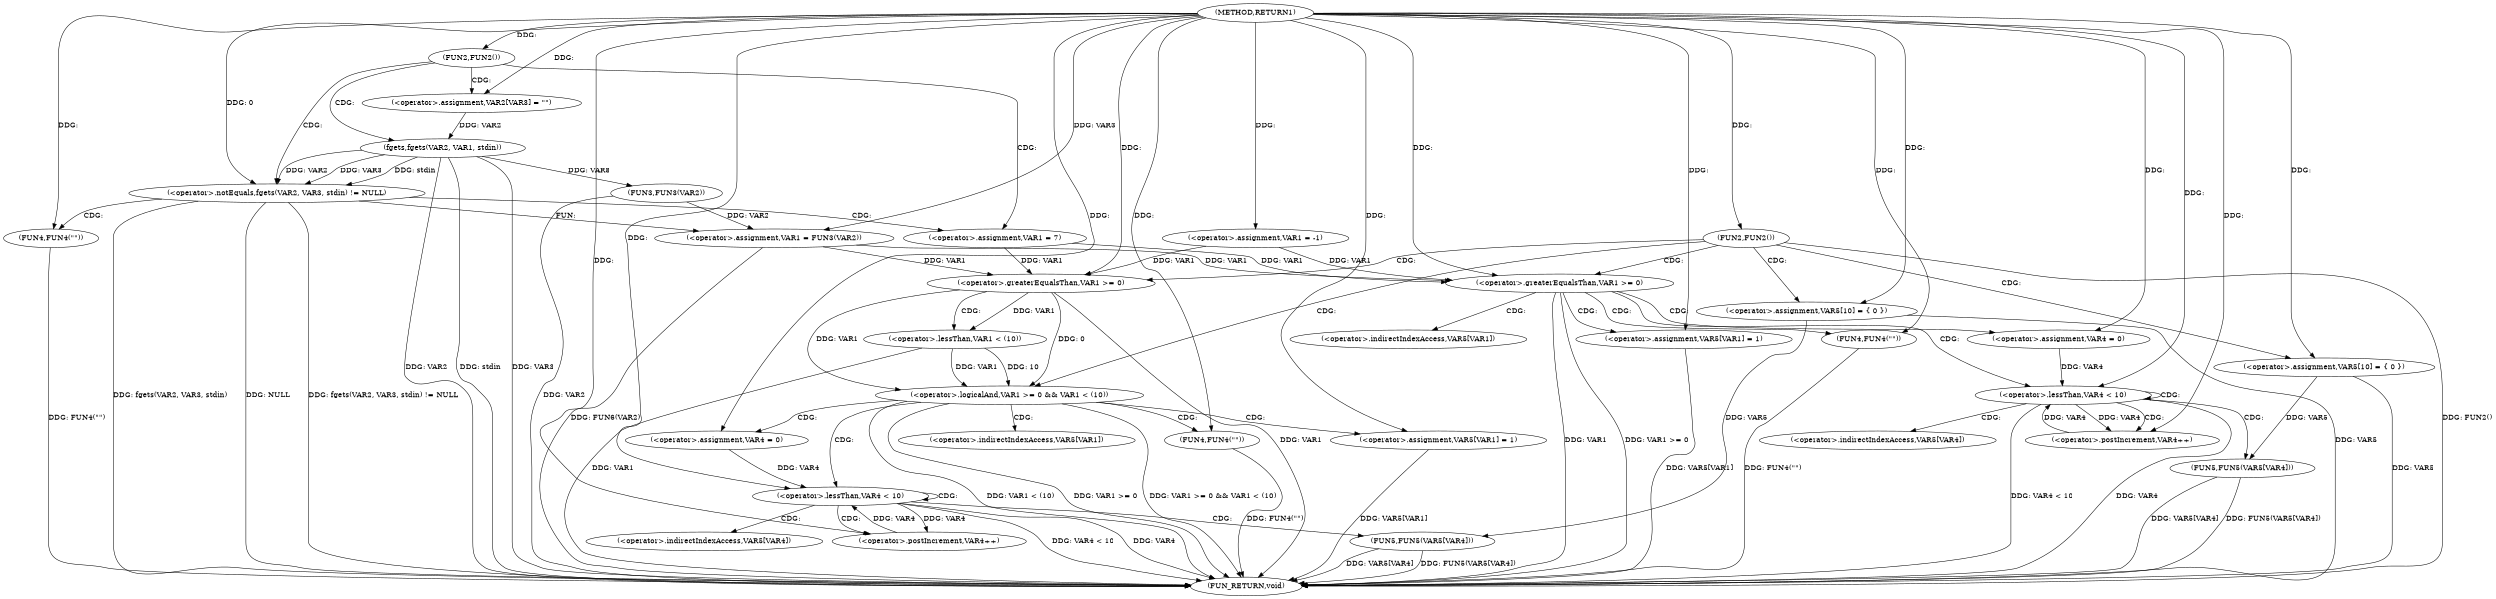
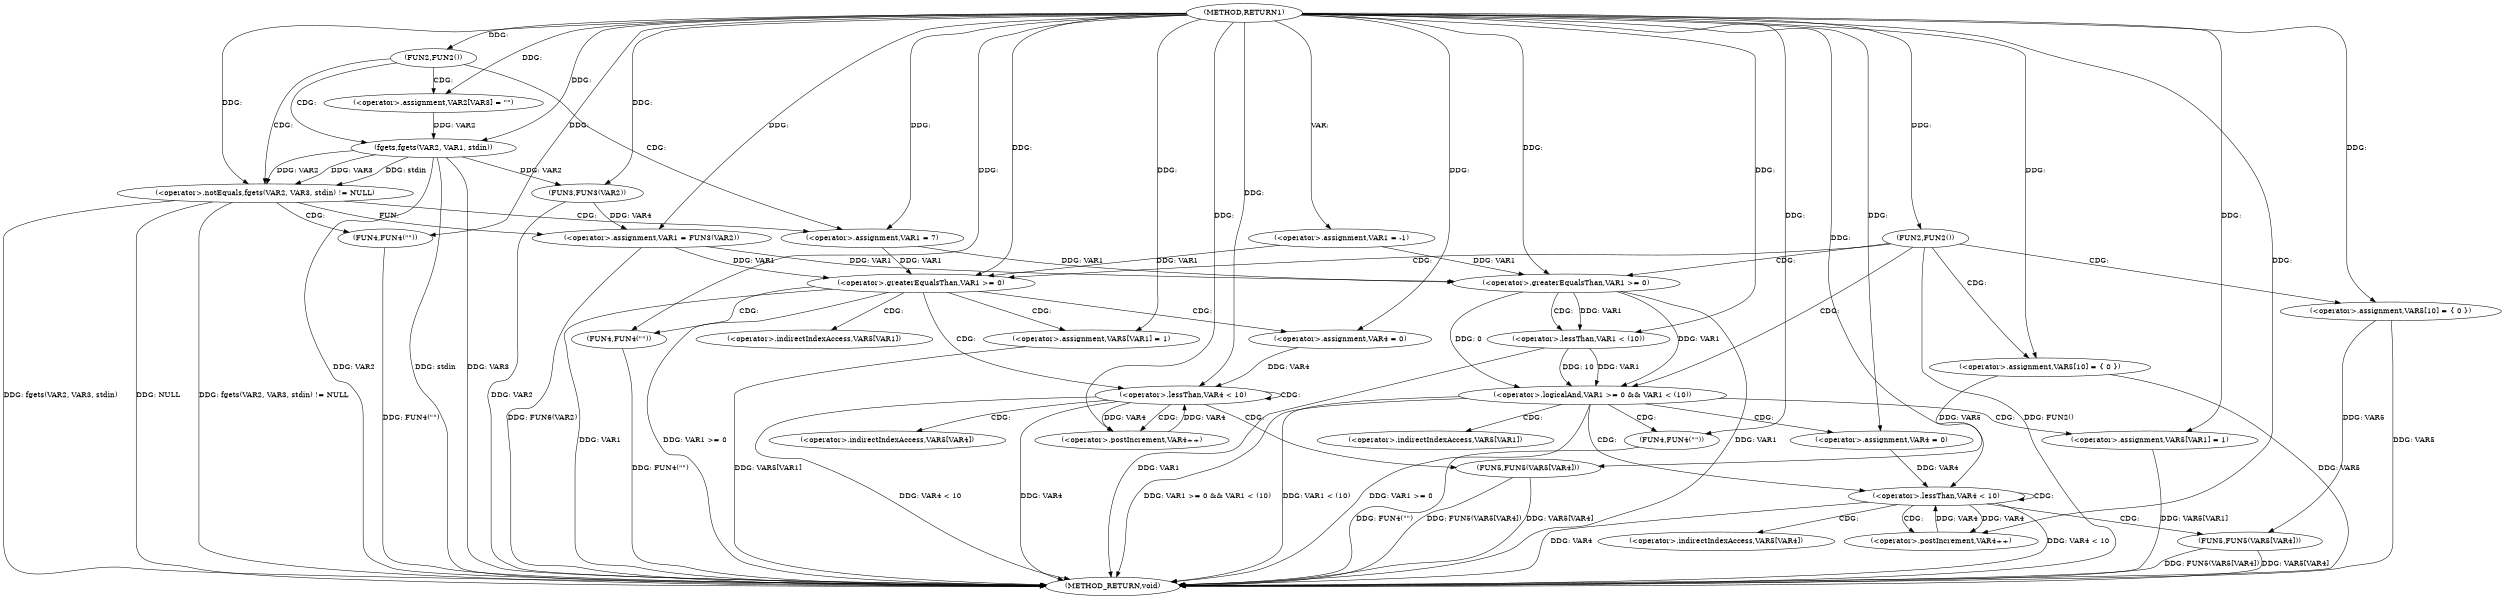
  digraph {
    n1 [label="(METHOD,RETURN1)"]
    n2 [label="(<operator>.assignment,VAR1 = -1)"]
    n3 [label="(FUN2,FUN2())"]
    n4 [label="(<operator>.assignment,VAR2[VAR3] = \"\")"]
    n5 [label="(<operator>.notEquals,fgets(VAR2, VAR3, stdin) != NULL)"]
    n6 [label="(fgets,fgets(VAR2, VAR1, stdin))"]
    n7 [label="(<operator>.assignment,VAR1 = FUN3(VAR2))"]
    n8 [label="(FUN3,FUN3(VAR2))"]
    n9 [label="(FUN4,FUN4(\"\"))"]
    n10 [label="(<operator>.assignment,VAR1 = 7)"]
    n11 [label="(FUN2,FUN2())"]
    n12 [label="(<operator>.assignment,VAR5[10] = { 0 })"]
    n13 [label="(<operator>.greaterEqualsThan,VAR1 >= 0)"]
    n14 [label="(<operator>.assignment,VAR5[VAR1] = 1)"]
    n15 [label="(<operator>.assignment,VAR4 = 0)"]
    n16 [label="(<operator>.lessThan,VAR4 < 10)"]
    n17 [label="(<operator>.postIncrement,VAR4++)"]
    n18 [label="(FUN4,FUN4(\"\"))"]
    n19 [label="(<operator>.assignment,VAR5[10] = { 0 })"]
    n20 [label="(<operator>.greaterEqualsThan,VAR1 >= 0)"]
    n21 [label="(<operator>.lessThan,VAR1 < (10))"]
    n22 [label="(<operator>.assignment,VAR5[VAR1] = 1)"]
    n23 [label="(<operator>.assignment,VAR4 = 0)"]
    n24 [label="(<operator>.lessThan,VAR4 < 10)"]
    n25 [label="(<operator>.postIncrement,VAR4++)"]
    n26 [label="(FUN4,FUN4(\"\"))"]
-   n27 [label="(FUN_RETURN,void)"]
+   n27 [label="(METHOD_RETURN,void)"]
    n28 [label="(<operator>.logicalAnd,VAR1 >= 0 && VAR1 < (10))"]
    n29 [label="(FUN5,FUN5(VAR5[VAR4]))"]
    n30 [label="(<operator>.indirectIndexAccess,VAR5[VAR1])"]
    n31 [label="(<operator>.indirectIndexAccess,VAR5[VAR4])"]
    n32 [label="(FUN5,FUN5(VAR5[VAR4]))"]
    n33 [label="(<operator>.indirectIndexAccess,VAR5[VAR4])"]
    n34 [label="(<operator>.indirectIndexAccess,VAR5[VAR1])"]
-   n1 -> n2 [label="DDG: "]
+   n1 -> n2 [label="VAR: "]
    n1 -> n3 [label="DDG: "]
    n1 -> n4 [label="DDG: "]
-   n1 -> n5 [label="DDG: 0"]
-   n1 -> n7 [label="DDG: VAR3"]
+   n1 -> n5 [label="DDG: "]
+   n1 -> n6 [label="DDG: "]
+   n1 -> n7 [label="DDG: "]
+   n1 -> n8 [label="DDG: "]
    n1 -> n9 [label="DDG: "]
+   n1 -> n10 [label="DDG: "]
    n1 -> n11 [label="DDG: "]
    n1 -> n12 [label="DDG: "]
    n1 -> n13 [label="DDG: "]
    n1 -> n14 [label="DDG: "]
    n1 -> n15 [label="DDG: "]
    n1 -> n16 [label="DDG: "]
    n1 -> n17 [label="DDG: "]
    n1 -> n18 [label="DDG: "]
    n1 -> n19 [label="DDG: "]
    n1 -> n20 [label="DDG: "]
+   n1 -> n21 [label="DDG: "]
    n1 -> n22 [label="DDG: "]
    n1 -> n23 [label="DDG: "]
    n1 -> n24 [label="DDG: "]
    n1 -> n25 [label="DDG: "]
    n1 -> n26 [label="DDG: "]
    n2 -> n13 [label="DDG: VAR1"]
    n2 -> n20 [label="DDG: VAR1"]
    n3 -> n4 [label="CDG: "]
    n3 -> n5 [label="CDG: "]
    n3 -> n6 [label="CDG: "]
    n3 -> n10 [label="CDG: "]
    n4 -> n6 [label="DDG: VAR2"]
    n5 -> n7 [label="FUN: "]
    n5 -> n9 [label="CDG: "]
    n5 -> n10 [label="CDG: "]
    n5 -> n27 [label="DDG: fgets(VAR2, VAR3, stdin)"]
    n5 -> n27 [label="DDG: NULL"]
    n5 -> n27 [label="DDG: fgets(VAR2, VAR3, stdin) != NULL"]
    n6 -> n5 [label="DDG: VAR2"]
    n6 -> n5 [label="DDG: VAR3"]
    n6 -> n5 [label="DDG: stdin"]
-   n6 -> n8 [label="DDG: VAR8"]
+   n6 -> n8 [label="DDG: VAR2"]
    n6 -> n27 [label="DDG: VAR2"]
    n6 -> n27 [label="DDG: stdin"]
    n6 -> n27 [label="DDG: VAR3"]
    n7 -> n13 [label="DDG: VAR1"]
    n7 -> n20 [label="DDG: VAR1"]
    n7 -> n27 [label="DDG: FUN6(VAR2)"]
-   n8 -> n7 [label="DDG: VAR2"]
+   n8 -> n7 [label="DDG: VAR4"]
    n8 -> n27 [label="DDG: VAR2"]
    n9 -> n27 [label="DDG: FUN4(\"\")"]
    n10 -> n13 [label="DDG: VAR1"]
    n10 -> n20 [label="DDG: VAR1"]
    n11 -> n12 [label="CDG: "]
    n11 -> n13 [label="CDG: "]
    n11 -> n19 [label="CDG: "]
    n11 -> n20 [label="CDG: "]
    n11 -> n27 [label="DDG: FUN2()"]
    n11 -> n28 [label="CDG: "]
    n12 -> n27 [label="DDG: VAR5"]
    n12 -> n29 [label="DDG: VAR5"]
    n13 -> n14 [label="CDG: "]
    n13 -> n15 [label="CDG: "]
    n13 -> n16 [label="CDG: "]
    n13 -> n18 [label="CDG: "]
    n13 -> n27 [label="DDG: VAR1"]
    n13 -> n27 [label="DDG: VAR1 >= 0"]
    n13 -> n30 [label="CDG: "]
    n14 -> n27 [label="DDG: VAR5[VAR1]"]
    n15 -> n16 [label="DDG: VAR4"]
    n16 -> n16 [label="CDG: "]
    n16 -> n17 [label="DDG: VAR4"]
    n16 -> n17 [label="CDG: "]
    n16 -> n27 [label="DDG: VAR4"]
    n16 -> n27 [label="DDG: VAR4 < 10"]
    n16 -> n29 [label="CDG: "]
    n16 -> n31 [label="CDG: "]
    n17 -> n16 [label="DDG: VAR4"]
    n18 -> n27 [label="DDG: FUN4(\"\")"]
    n19 -> n27 [label="DDG: VAR5"]
    n19 -> n32 [label="DDG: VAR5"]
    n20 -> n21 [label="DDG: VAR1"]
    n20 -> n21 [label="CDG: "]
    n20 -> n27 [label="DDG: VAR1"]
    n20 -> n28 [label="DDG: VAR1"]
    n20 -> n28 [label="DDG: 0"]
    n21 -> n27 [label="DDG: VAR1"]
    n21 -> n28 [label="DDG: VAR1"]
    n21 -> n28 [label="DDG: 10"]
    n22 -> n27 [label="DDG: VAR5[VAR1]"]
    n23 -> n24 [label="DDG: VAR4"]
    n24 -> n24 [label="CDG: "]
    n24 -> n25 [label="DDG: VAR4"]
    n24 -> n25 [label="CDG: "]
    n24 -> n27 [label="DDG: VAR4 < 10"]
    n24 -> n27 [label="DDG: VAR4"]
    n24 -> n32 [label="CDG: "]
    n24 -> n33 [label="CDG: "]
    n25 -> n24 [label="DDG: VAR4"]
    n26 -> n27 [label="DDG: FUN4(\"\")"]
    n28 -> n22 [label="CDG: "]
    n28 -> n23 [label="CDG: "]
    n28 -> n24 [label="CDG: "]
    n28 -> n26 [label="CDG: "]
    n28 -> n27 [label="DDG: VAR1 < (10)"]
    n28 -> n27 [label="DDG: VAR1 >= 0"]
    n28 -> n27 [label="DDG: VAR1 >= 0 && VAR1 < (10)"]
    n28 -> n34 [label="CDG: "]
    n29 -> n27 [label="DDG: FUN5(VAR5[VAR4])"]
    n29 -> n27 [label="DDG: VAR5[VAR4]"]
    n32 -> n27 [label="DDG: FUN5(VAR5[VAR4])"]
    n32 -> n27 [label="DDG: VAR5[VAR4]"]
  }
